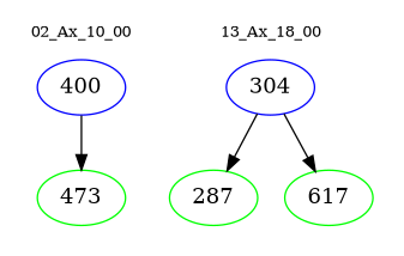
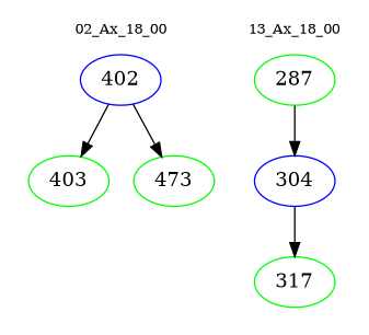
  digraph {
    node [color=green]
    edge [color=black]
-   n1 [color=blue label=400]
+   n1 [color=blue label=402]
+   n2 [label=403]
    n3 [label=473]
    n4 [color=blue label=304]
    n5 [label=287]
-   n6 [label=617]
+   n6 [label=317]
    subgraph cluster_1 {
      color=white
      fontsize=10
-     label="02_Ax_10_00"
+     label="02_Ax_18_00"
      n1
+     n2
      n3
    }
    subgraph cluster_2 {
      color=white
      fontsize=10
      label="13_Ax_18_00"
      n4
      n5
      n6
    }
+   n1 -> n2
    n1 -> n3
-   n4 -> n5
+   n5 -> n4
    n4 -> n6
  }
